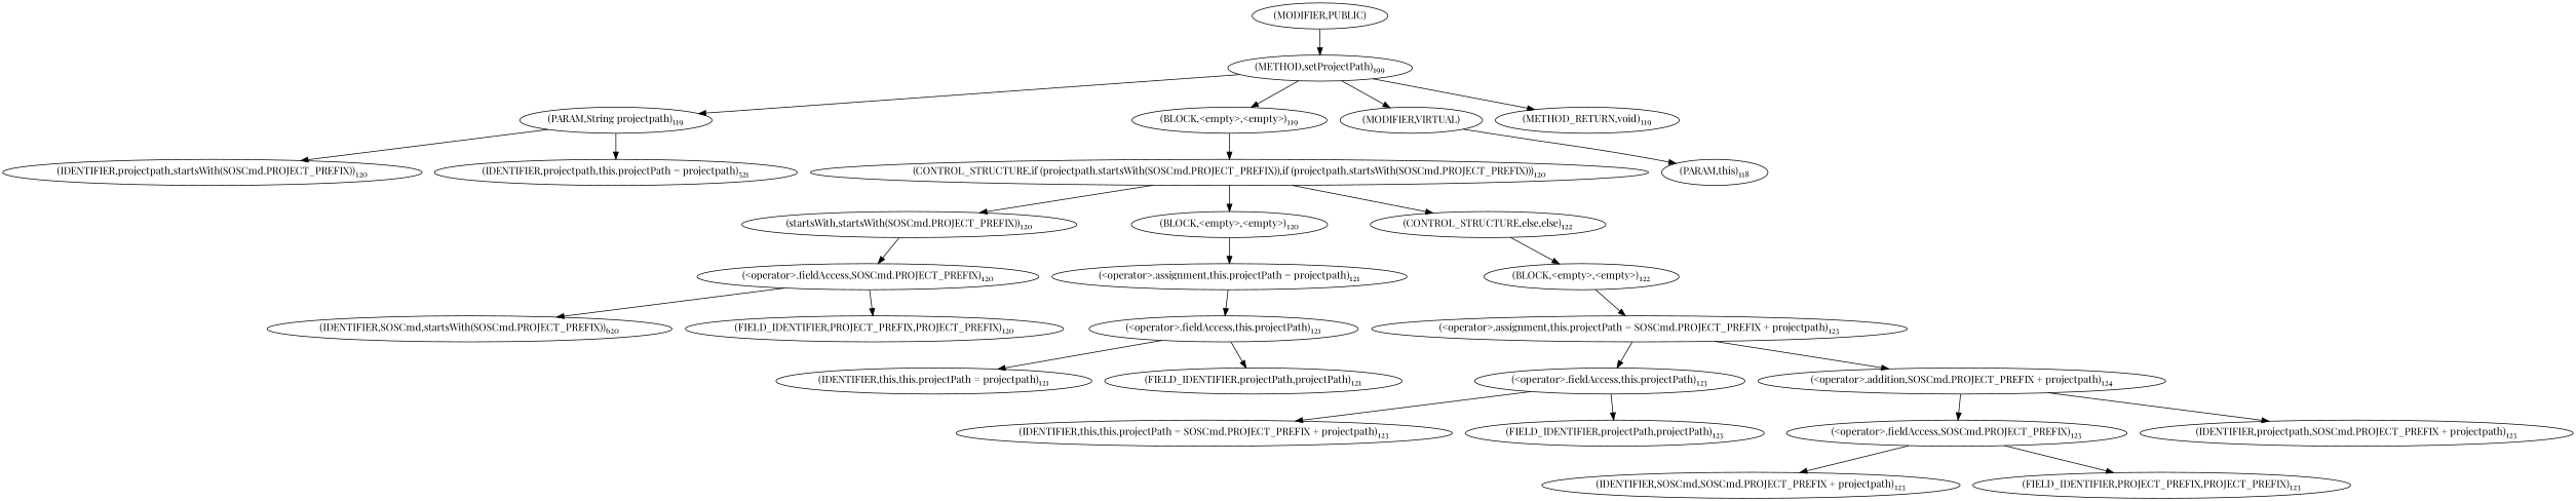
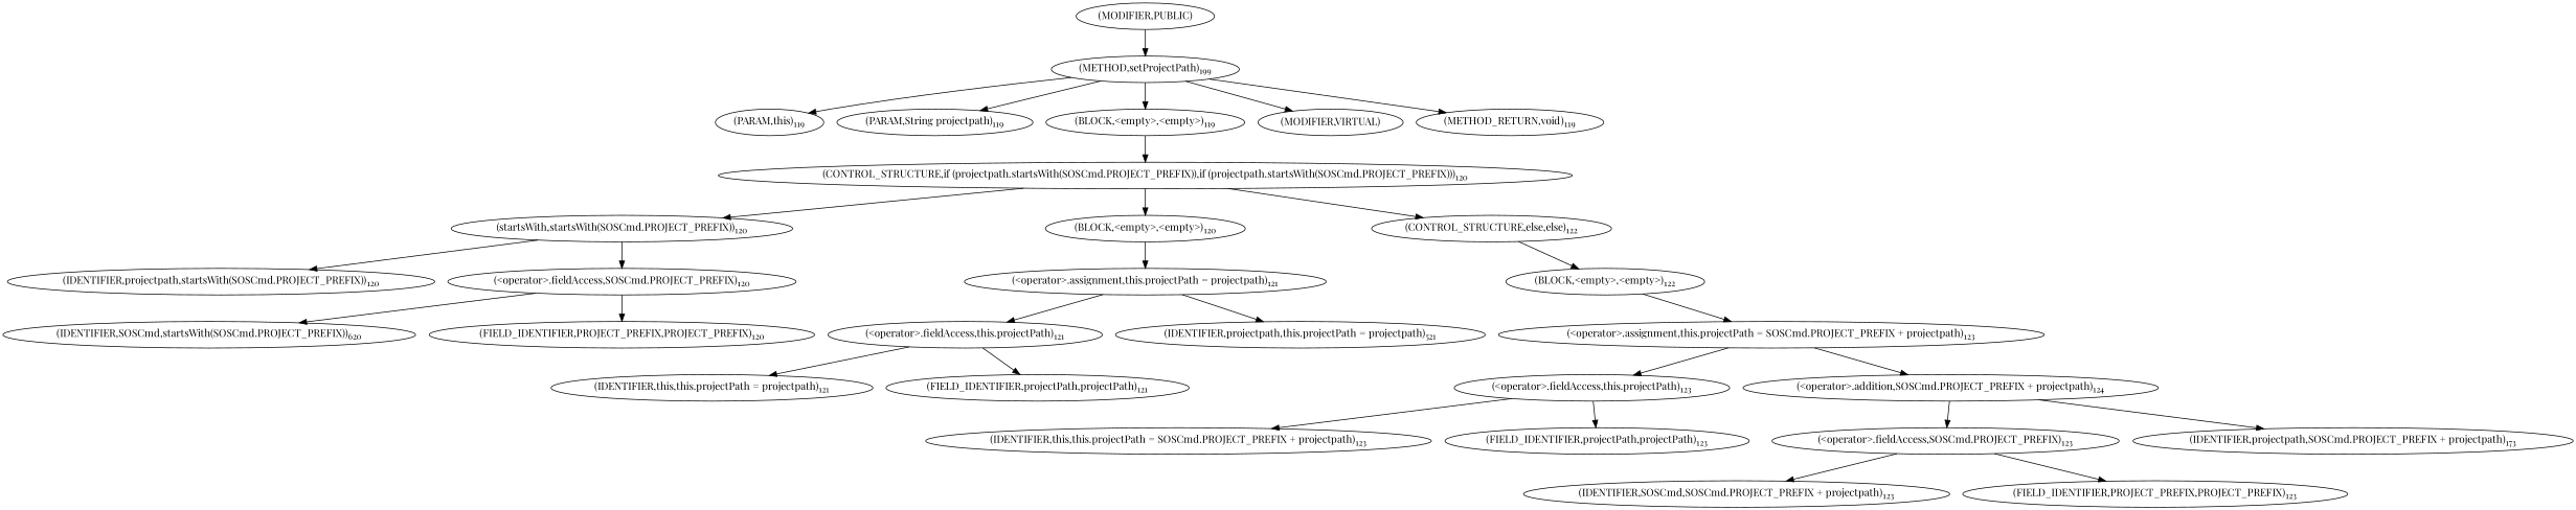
  digraph {
    fontname="Playfair Display"
    node [fontname="Playfair Display"]
    edge [fontname="Playfair Display"]
    n1 [label=<(METHOD,setProjectPath)<SUB>199</SUB>>]
-   n2 [label=<(PARAM,this)<SUB>118</SUB>>]
+   n2 [label=<(PARAM,this)<SUB>119</SUB>>]
    n3 [label=<(PARAM,String projectpath)<SUB>119</SUB>>]
    n4 [label=<(BLOCK,&lt;empty&gt;,&lt;empty&gt;)<SUB>119</SUB>>]
    n5 [label=<(MODIFIER,VIRTUAL)>]
    n6 [label=<(METHOD_RETURN,void)<SUB>119</SUB>>]
    n7 [label=<(CONTROL_STRUCTURE,if (projectpath.startsWith(SOSCmd.PROJECT_PREFIX)),if (projectpath.startsWith(SOSCmd.PROJECT_PREFIX)))<SUB>120</SUB>>]
    n8 [label=<(MODIFIER,PUBLIC)>]
    n9 [label=<(startsWith,startsWith(SOSCmd.PROJECT_PREFIX))<SUB>120</SUB>>]
    n10 [label=<(BLOCK,&lt;empty&gt;,&lt;empty&gt;)<SUB>120</SUB>>]
    n11 [label=<(CONTROL_STRUCTURE,else,else)<SUB>122</SUB>>]
    n12 [label=<(IDENTIFIER,projectpath,startsWith(SOSCmd.PROJECT_PREFIX))<SUB>120</SUB>>]
    n13 [label=<(&lt;operator&gt;.fieldAccess,SOSCmd.PROJECT_PREFIX)<SUB>120</SUB>>]
    n14 [label=<(&lt;operator&gt;.assignment,this.projectPath = projectpath)<SUB>121</SUB>>]
    n15 [label=<(BLOCK,&lt;empty&gt;,&lt;empty&gt;)<SUB>122</SUB>>]
    n16 [label=<(IDENTIFIER,SOSCmd,startsWith(SOSCmd.PROJECT_PREFIX))<SUB>620</SUB>>]
    n17 [label=<(FIELD_IDENTIFIER,PROJECT_PREFIX,PROJECT_PREFIX)<SUB>120</SUB>>]
    n18 [label=<(&lt;operator&gt;.fieldAccess,this.projectPath)<SUB>121</SUB>>]
    n19 [label=<(IDENTIFIER,projectpath,this.projectPath = projectpath)<SUB>521</SUB>>]
    n20 [label=<(IDENTIFIER,this,this.projectPath = projectpath)<SUB>121</SUB>>]
    n21 [label=<(FIELD_IDENTIFIER,projectPath,projectPath)<SUB>121</SUB>>]
    n22 [label=<(&lt;operator&gt;.assignment,this.projectPath = SOSCmd.PROJECT_PREFIX + projectpath)<SUB>123</SUB>>]
    n23 [label=<(&lt;operator&gt;.fieldAccess,this.projectPath)<SUB>123</SUB>>]
    n24 [label=<(&lt;operator&gt;.addition,SOSCmd.PROJECT_PREFIX + projectpath)<SUB>124</SUB>>]
    n25 [label=<(IDENTIFIER,this,this.projectPath = SOSCmd.PROJECT_PREFIX + projectpath)<SUB>123</SUB>>]
    n26 [label=<(FIELD_IDENTIFIER,projectPath,projectPath)<SUB>123</SUB>>]
    n27 [label=<(&lt;operator&gt;.fieldAccess,SOSCmd.PROJECT_PREFIX)<SUB>123</SUB>>]
-   n28 [label=<(IDENTIFIER,projectpath,SOSCmd.PROJECT_PREFIX + projectpath)<SUB>123</SUB>>]
+   n28 [label=<(IDENTIFIER,projectpath,SOSCmd.PROJECT_PREFIX + projectpath)<SUB>173</SUB>>]
    n29 [label=<(IDENTIFIER,SOSCmd,SOSCmd.PROJECT_PREFIX + projectpath)<SUB>123</SUB>>]
    n30 [label=<(FIELD_IDENTIFIER,PROJECT_PREFIX,PROJECT_PREFIX)<SUB>123</SUB>>]
-   n5 -> n2
+   n1 -> n2
    n1 -> n3
    n1 -> n4
    n1 -> n5
    n1 -> n6
    n4 -> n7
    n7 -> n9
    n7 -> n10
    n7 -> n11
    n8 -> n1
-   n3 -> n12
+   n9 -> n12
    n9 -> n13
    n10 -> n14
    n11 -> n15
    n13 -> n16
    n13 -> n17
    n14 -> n18
-   n3 -> n19
+   n14 -> n19
    n15 -> n22
    n18 -> n20
    n18 -> n21
    n22 -> n23
    n22 -> n24
    n23 -> n25
    n23 -> n26
    n24 -> n27
    n24 -> n28
    n27 -> n29
    n27 -> n30
  }
